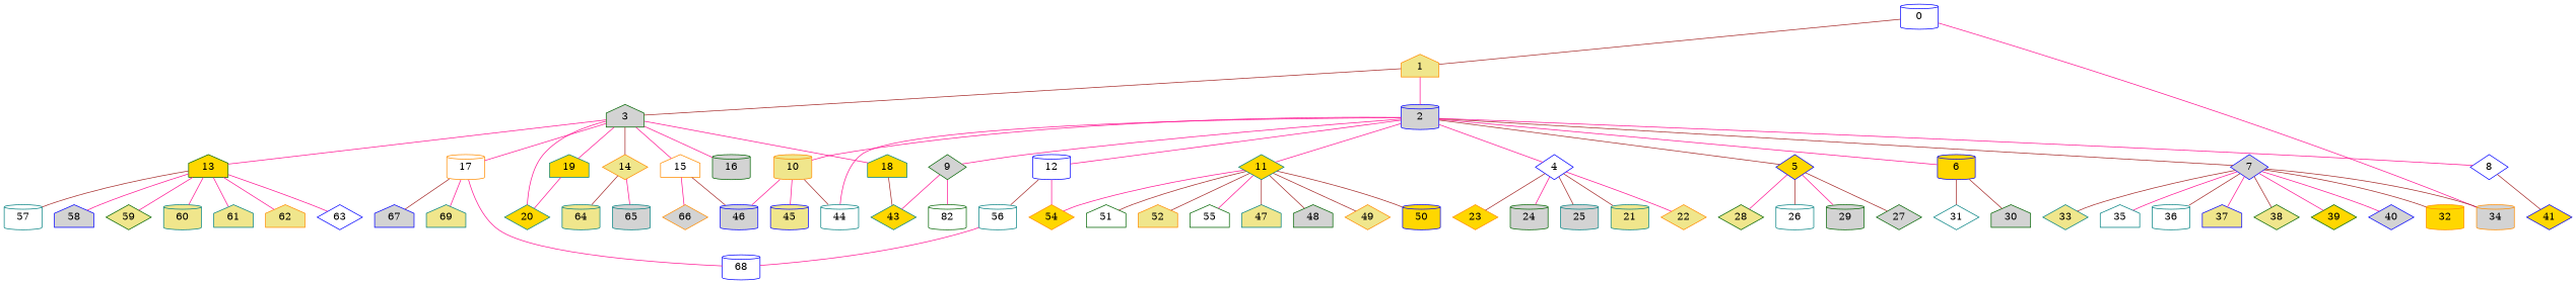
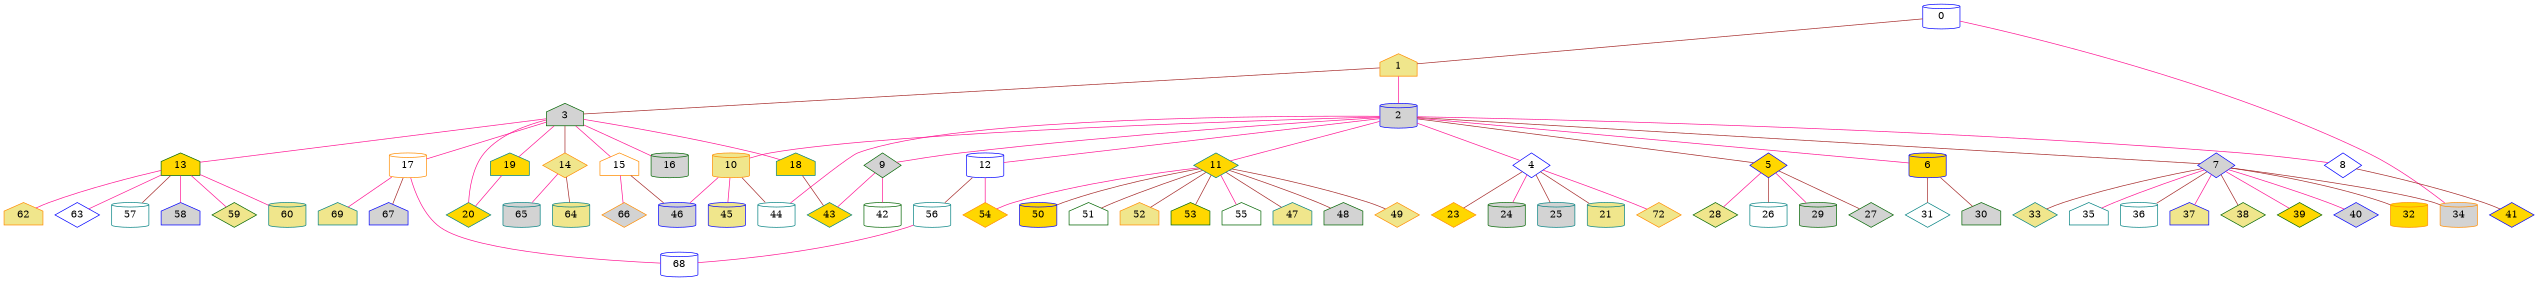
  graph {
    node [color=teal fillcolor=khaki shape=cylinder style=filled]
    edge [color=deeppink]
    0 [color=blue fillcolor=white]
    1 [color=darkorange shape=house]
    34 [color=darkorange fillcolor=lightgrey]
    2 [color=blue fillcolor=lightgrey]
    3 [color=darkgreen fillcolor=lightgrey shape=house]
    4 [color=blue fillcolor=white shape=diamond]
    5 [color=blue fillcolor=gold shape=diamond]
    6 [color=blue fillcolor=gold]
    7 [color=blue fillcolor=lightgrey shape=diamond]
    8 [color=blue fillcolor=white shape=diamond]
    9 [color=darkgreen fillcolor=lightgrey shape=diamond]
    10 [color=darkorange]
    11 [fillcolor=gold shape=diamond]
    12 [color=blue fillcolor=white]
    44 [fillcolor=white]
    13 [color=darkgreen fillcolor=gold shape=house]
    14 [color=darkorange shape=diamond]
    15 [color=darkorange fillcolor=white shape=house]
    16 [color=darkgreen fillcolor=lightgrey]
    17 [color=darkorange fillcolor=white]
    18 [fillcolor=gold shape=house]
    19 [fillcolor=gold shape=house]
    20 [fillcolor=gold shape=diamond]
    21
-   22 [color=darkorange shape=diamond]
+   22 [color=darkorange shape=diamond label=72]
    23 [color=darkorange fillcolor=gold shape=diamond]
    24 [color=darkgreen fillcolor=lightgrey]
    25 [fillcolor=lightgrey]
    27 [color=darkgreen fillcolor=lightgrey shape=diamond]
    28 [color=darkgreen shape=diamond]
    26 [fillcolor=white]
    29 [color=darkgreen fillcolor=lightgrey]
    30 [color=darkgreen fillcolor=lightgrey shape=house]
    31 [fillcolor=white shape=diamond]
    32 [color=darkorange fillcolor=gold]
    33 [shape=diamond]
    35 [fillcolor=white shape=house]
    36 [fillcolor=white]
    37 [color=blue shape=house]
    38 [color=darkgreen shape=diamond]
    39 [color=darkgreen fillcolor=gold shape=diamond]
    40 [color=blue fillcolor=lightgrey shape=diamond]
    41 [color=blue fillcolor=gold shape=diamond]
    43 [fillcolor=gold shape=diamond]
-   42 [color=darkgreen fillcolor=white label=82]
+   42 [color=darkgreen fillcolor=white]
    45 [color=blue]
    46 [color=blue fillcolor=lightgrey]
    47 [shape=house]
    48 [color=darkgreen fillcolor=lightgrey shape=house]
    49 [color=darkorange shape=diamond]
    50 [color=blue fillcolor=gold]
    51 [color=darkgreen fillcolor=white shape=house]
    52 [color=darkorange shape=house]
+   53 [color=darkgreen fillcolor=gold shape=house]
    54 [color=darkorange fillcolor=gold shape=diamond]
    55 [color=darkgreen fillcolor=white shape=house]
    56 [fillcolor=white]
    57 [fillcolor=white]
    58 [color=blue fillcolor=lightgrey shape=house]
    59 [color=darkgreen shape=diamond]
    60
-   61 [shape=house]
    62 [color=darkorange shape=house]
    63 [color=blue fillcolor=white shape=diamond]
    64
    65 [fillcolor=lightgrey]
    66 [color=darkorange fillcolor=lightgrey shape=diamond]
    67 [color=blue fillcolor=lightgrey shape=house]
    68 [color=blue fillcolor=white]
    69 [shape=house]
    0 -- 1 [color=brown]
    0 -- 34
    1 -- 2
    1 -- 3 [color=brown]
    2 -- 4
    2 -- 5 [color=brown]
    2 -- 6
    2 -- 7 [color=brown]
    2 -- 8
    2 -- 9
    2 -- 10
    2 -- 11
    2 -- 12
    2 -- 44
    3 -- 13
    3 -- 14 [color=brown]
    3 -- 15
    3 -- 16
    3 -- 17
    3 -- 18
    3 -- 19
    3 -- 20
    4 -- 21 [color=brown]
    4 -- 22
    4 -- 23 [color=brown]
    4 -- 24
    4 -- 25 [color=brown]
    5 -- 27 [color=brown]
    5 -- 28
    5 -- 26 [color=brown]
    5 -- 29
    6 -- 30 [color=brown]
    6 -- 31 [color=brown]
    7 -- 34 [color=brown]
    7 -- 32 [color=brown]
    7 -- 33 [color=brown]
    7 -- 35
    7 -- 36 [color=brown]
    7 -- 37
    7 -- 38 [color=brown]
    7 -- 39
    7 -- 40
    8 -- 41 [color=brown]
    9 -- 43
    9 -- 42
    10 -- 44 [color=brown]
    10 -- 45
    10 -- 46
    11 -- 47 [color=brown]
    11 -- 48 [color=brown]
    11 -- 49 [color=brown]
    11 -- 50 [color=brown]
    11 -- 51 [color=brown]
    11 -- 52 [color=brown]
+   11 -- 53 [color=brown]
    11 -- 54
    11 -- 55
    12 -- 54
    12 -- 56 [color=brown]
    13 -- 57 [color=brown]
    13 -- 58
    13 -- 59
    13 -- 60
-   13 -- 61
    13 -- 62
    13 -- 63
    14 -- 64 [color=brown]
    14 -- 65
    15 -- 46 [color=brown]
    15 -- 66
    17 -- 67 [color=brown]
    17 -- 68
    17 -- 69
    18 -- 43 [color=brown]
    19 -- 20
    56 -- 68
  }
